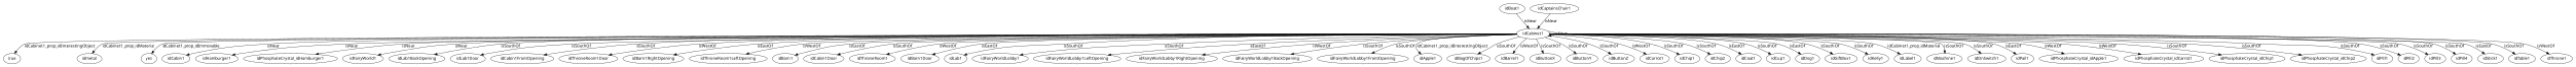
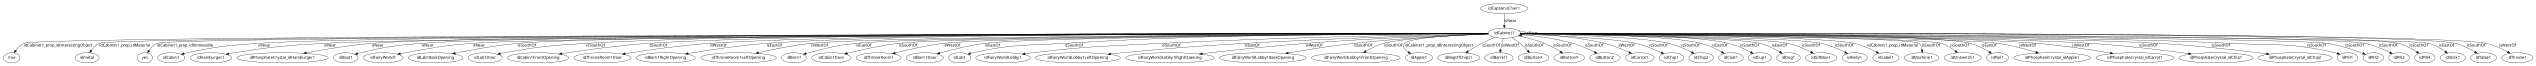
  digraph {
    fontname="Noto Sans"
    node [fontname="Noto Sans" node_type=entity_node]
    edge [edge_type=relationship fontname="Noto Sans"]
    idCabinet1
    true [node_type=property_node]
    idmetal [node_type=property_node]
    yes [node_type=property_node]
    idCabin1
    idHamburger1
    idPhosphateCrystal_idHamburger1
    idBoat1
    idFairyWorld1
    idLab1BackOpening
    idLab1Door
    idCabin1FrontOpening
    idThroneRoom1Door
    idBarn1RightOpening
    idThroneRoom1LeftOpening
    idBarn1
    idCabin1Door
    idThroneRoom1
    idBarn1Door
    idLab1
    idFairyWorldLobby1
    idFairyWorldLobby1LeftOpening
    idFairyWorldLobby1RightOpening
    idFairyWorldLobby1BackOpening
    idFairyWorldLobby1FrontOpening
    idApple1
    idBagOfChips1
    idBarrel1
    idButtonX
    idButtonY
    idButtonZ
    idCarrot1
    idChip1
    idChip2
    idCoat1
    idCup1
    idDog1
    idGiftBox1
    idKelly1
    idLabel1
    idMachine1
    idOnSwitch1
    idPail1
    idPhosphateCrystal_idApple1
    idPhosphateCrystal_idCarrot1
    idPhosphateCrystal_idChip1
    idPhosphateCrystal_idChip2
    idPill1
    idPill2
    idPill3
    idPill4
    idStick1
    idTable1
    idThrone1
    idCaptainsChair1
    idCabinet1 -> idCabinet1 [label=isNear]
    idCabinet1 -> true [edge_type=property label=idCabinet1_prop_idInterestingObject]
    idCabinet1 -> idmetal [edge_type=property label=idCabinet1_prop_idMaterial]
    idCabinet1 -> yes [edge_type=property label=idCabinet1_prop_idImmovable]
    idCabinet1 -> idCabin1 [label=isNear]
    idCabinet1 -> idHamburger1 [label=isNear]
    idCabinet1 -> idPhosphateCrystal_idHamburger1 [label=isNear]
-   idBoat1 -> idCabinet1 [label=isNear]
+   idCabinet1 -> idBoat1 [label=isNear]
    idCabinet1 -> idFairyWorld1 [label=isNear]
    idCabinet1 -> idLab1BackOpening [label=isSouthOf]
    idCabinet1 -> idLab1Door [label=isSouthOf]
    idCabinet1 -> idCabin1FrontOpening [label=isSouthOf]
    idCabinet1 -> idThroneRoom1Door [label=isWestOf]
    idCabinet1 -> idBarn1RightOpening [label=isEastOf]
    idCabinet1 -> idThroneRoom1LeftOpening [label=isWestOf]
    idCabinet1 -> idBarn1 [label=isEastOf]
    idCabinet1 -> idCabin1Door [label=isSouthOf]
    idCabinet1 -> idThroneRoom1 [label=isWestOf]
    idCabinet1 -> idBarn1Door [label=isEastOf]
    idCabinet1 -> idLab1 [label=isSouthOf]
    idCabinet1 -> idFairyWorldLobby1 [label=isSouthOf]
    idCabinet1 -> idFairyWorldLobby1LeftOpening [label=isEastOf]
    idCabinet1 -> idFairyWorldLobby1RightOpening [label=isWestOf]
    idCabinet1 -> idFairyWorldLobby1BackOpening [label=isSouthOf]
    idCabinet1 -> idFairyWorldLobby1FrontOpening [label=isSouthOf]
    idCabinet1 -> idApple1 [label=idCabinet1_prop_idInterestingObject]
    idCabinet1 -> idBagOfChips1 [label=isSouthOf]
    idCabinet1 -> idBarrel1 [label=isWestOf]
    idCabinet1 -> idButtonX [label=isSouthOf]
    idCabinet1 -> idButtonY [label=isSouthOf]
    idCabinet1 -> idButtonZ [label=isSouthOf]
    idCabinet1 -> idCarrot1 [label=isWestOf]
    idCabinet1 -> idChip1 [label=isSouthOf]
    idCabinet1 -> idChip2 [label=isSouthOf]
    idCabinet1 -> idCoat1 [label=isEastOf]
    idCabinet1 -> idCup1 [label=isSouthOf]
    idCabinet1 -> idDog1 [label=isEastOf]
    idCabinet1 -> idGiftBox1 [label=isSouthOf]
    idCabinet1 -> idKelly1 [label=isSouthOf]
    idCabinet1 -> idLabel1 [label=idCabinet1_prop_idMaterial]
    idCabinet1 -> idMachine1 [label=isSouthOf]
    idCabinet1 -> idOnSwitch1 [label=isSouthOf]
    idCabinet1 -> idPail1 [label=isEastOf]
    idCabinet1 -> idPhosphateCrystal_idApple1 [label=isWestOf]
    idCabinet1 -> idPhosphateCrystal_idCarrot1 [label=isWestOf]
    idCabinet1 -> idPhosphateCrystal_idChip1 [label=isSouthOf]
    idCabinet1 -> idPhosphateCrystal_idChip2 [label=isSouthOf]
    idCabinet1 -> idPill1 [label=isSouthOf]
    idCabinet1 -> idPill2 [label=isSouthOf]
    idCabinet1 -> idPill3 [label=isSouthOf]
    idCabinet1 -> idPill4 [label=isSouthOf]
    idCabinet1 -> idStick1 [label=isEastOf]
    idCabinet1 -> idTable1 [label=isSouthOf]
    idCabinet1 -> idThrone1 [label=isWestOf]
    idCaptainsChair1 -> idCabinet1 [label=isNear]
  }
